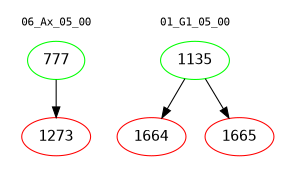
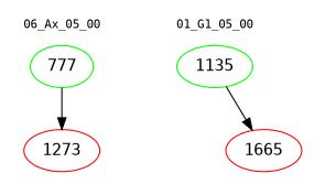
  digraph {
    fontname="DejaVu Sans Mono"
    node [color=red fontname="DejaVu Sans Mono"]
    edge [color=black fontname="DejaVu Sans Mono"]
    n1 [color=green label=777]
    n2 [label=1273]
    n3 [color=green label=1135]
-   n4 [label=1664]
    n5 [label=1665]
    subgraph cluster_1 {
      color=white
      fontsize=10
      label="06_Ax_05_00"
      n1
      n2
    }
    subgraph cluster_2 {
      color=white
      fontsize=10
      label="01_G1_05_00"
      n3
-     n4
      n5
    }
    n1 -> n2
-   n3 -> n4
    n3 -> n5
  }
